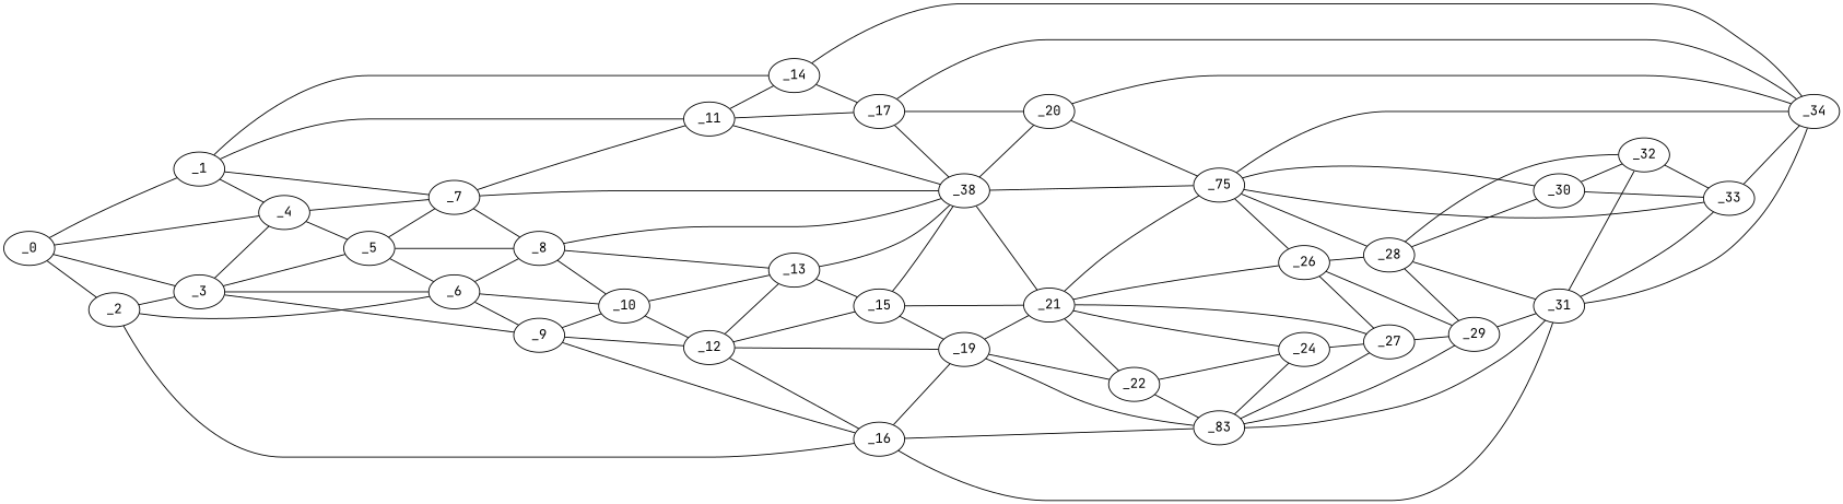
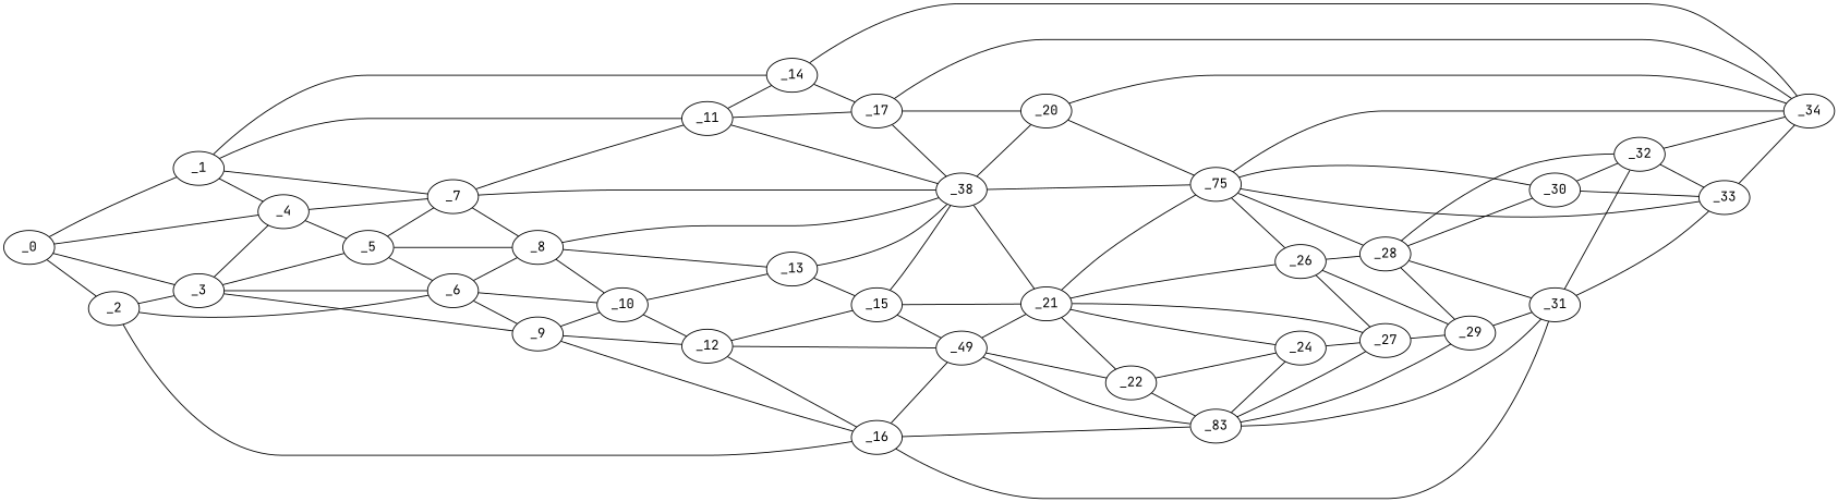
  graph {
    fontname="JetBrains Mono"
    rankdir=LR
    node [fontname="JetBrains Mono" x=88 y=78]
    edge [fontname="JetBrains Mono" valence=2]
    _0 [x=7 y=36]
    _1 [x=25 y=17]
    _2 [x=28 y=108]
    _3 [x=29 y=93]
    _4 [x=33 y=46]
    _7 [x=52 y=31]
    _11 [x=64 y=21]
    _14 [x=74 y=14]
    _16 [x=77 y=112]
    _6 [x=51]
    _9 [x=59 y=90]
    _5 [x=51 y=74]
    _8 [x=59 y=74]
    n14 [label=_38 x=80 y=43]
    _17 [x=78 y=26]
    _34 [x=126 y=38]
    _10 [x=60 y=82]
    _12 [x=69 y=88]
-   _19 [x=80 y=89]
+   _19 [x=80 y=89 label=_49]
    n20 [label=_83 x=90 y=99]
    _31 [x=116 y=79]
    _13 [x=71]
    _21 [y=76]
    _20 [y=39]
    n25 [label=_75 x=94 y=49]
    _15 [x=77]
    _22 [y=89]
    _24 [x=92 y=87]
    _27 [x=98 y=84]
    _29 [x=104 y=83]
    _33 [x=122 y=52]
    _32 [x=118 y=68]
    _26 [x=97 y=75]
    _28 [x=104 y=72]
    _30 [x=115 y=62]
    _0 -- _1 [valence=1]
    _0 -- _2 [valence=1]
    _0 -- _3 [valence=1]
    _0 -- _4
    _1 -- _4 [valence=1]
    _1 -- _7
    _1 -- _11 [valence=1]
    _1 -- _14 [valence=1]
    _2 -- _3 [valence=1]
    _2 -- _16 [valence=1]
    _2 -- _6
    _3 -- _4
    _3 -- _6
    _3 -- _9
    _3 -- _5
    _4 -- _7
    _4 -- _5
    _7 -- _11
    _7 -- _8 [valence=1]
    _7 -- n14 [valence=1]
    _11 -- _14 [valence=1]
    _11 -- n14 [valence=1]
    _11 -- _17
    _14 -- _17 [valence=1]
    _14 -- _34 [valence=1]
    _16 -- _19
    _16 -- n20
    _16 -- _31 [valence=1]
    _6 -- _9
    _6 -- _8
    _6 -- _10
    _9 -- _16 [valence=1]
    _9 -- _10
    _9 -- _12 [valence=1]
    _5 -- _7
    _5 -- _6 [valence=1]
    _5 -- _8
    _8 -- n14
    _8 -- _10 [valence=1]
    _8 -- _13
    n14 -- _21
    n14 -- _20 [valence=1]
    n14 -- n25 [valence=1]
    _17 -- n14
    _17 -- _34
    _17 -- _20
    _10 -- _12
    _10 -- _13
    _12 -- _16
    _12 -- _19
-   _12 -- _13 [valence=1]
    _12 -- _15
    _19 -- n20
    _19 -- _21
    _19 -- _22 [valence=1]
    n20 -- _31
    n20 -- _24
    n20 -- _27
    n20 -- _29 [valence=1]
-   _31 -- _34 [valence=1]
+   _32 -- _34 [valence=1]
    _31 -- _33
    _31 -- _32 [valence=1]
    _13 -- n14 [valence=1]
    _13 -- _15 [valence=1]
    _21 -- n25 [valence=1]
    _21 -- _22 [valence=1]
    _21 -- _24
    _21 -- _27 [valence=1]
    _21 -- _26
    _20 -- _34 [valence=1]
    _20 -- n25
    n25 -- _34 [valence=1]
    n25 -- _33
    n25 -- _26
    n25 -- _28 [valence=1]
    n25 -- _30
    _15 -- n14
    _15 -- _19 [valence=1]
    _15 -- _21 [valence=1]
    _22 -- n20
    _22 -- _24
    _24 -- _27
    _27 -- _29
    _29 -- _31 [valence=1]
    _33 -- _34 [valence=1]
    _32 -- _33
    _26 -- _27
    _26 -- _29 [valence=1]
    _26 -- _28
    _28 -- _31
    _28 -- _29
    _28 -- _32 [valence=1]
    _28 -- _30
    _30 -- _33
    _30 -- _32
  }
